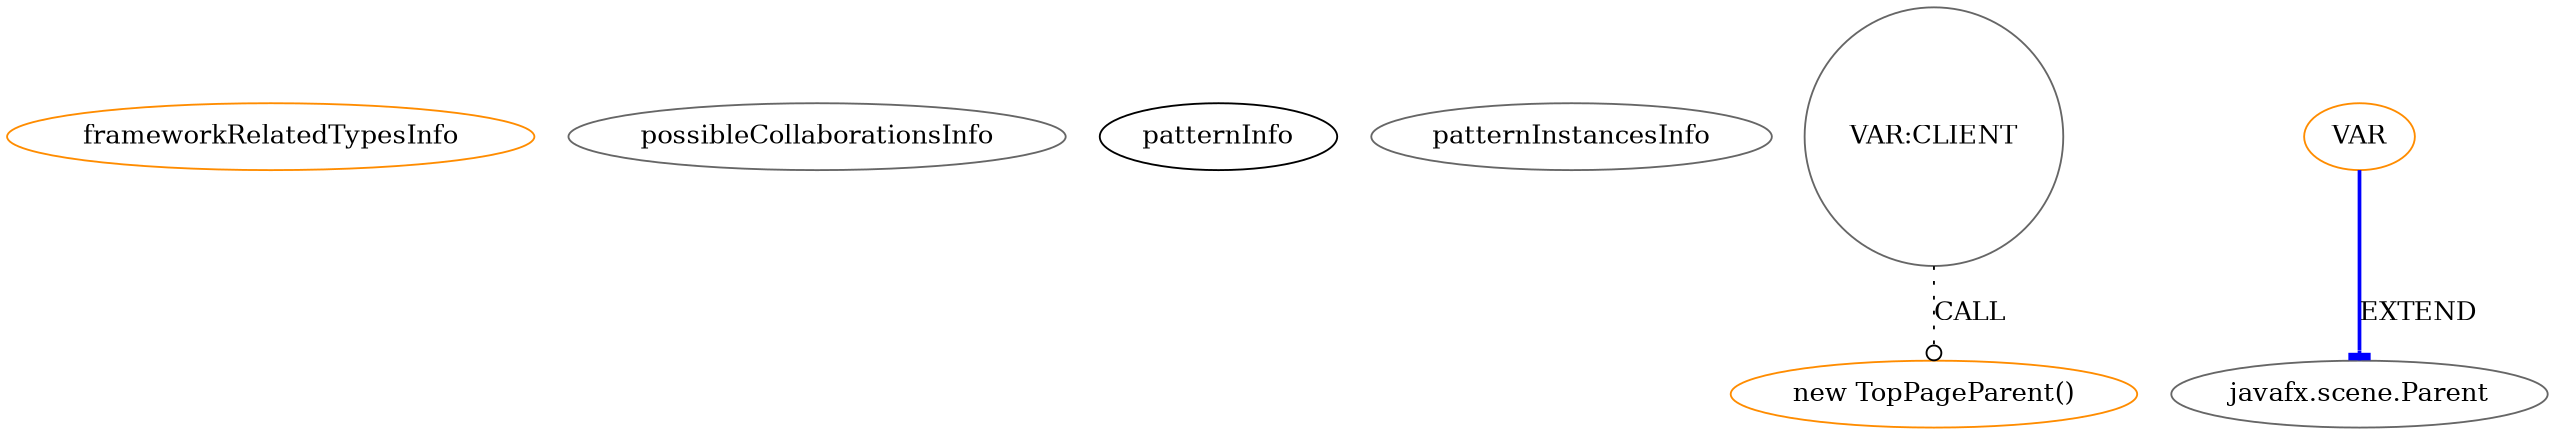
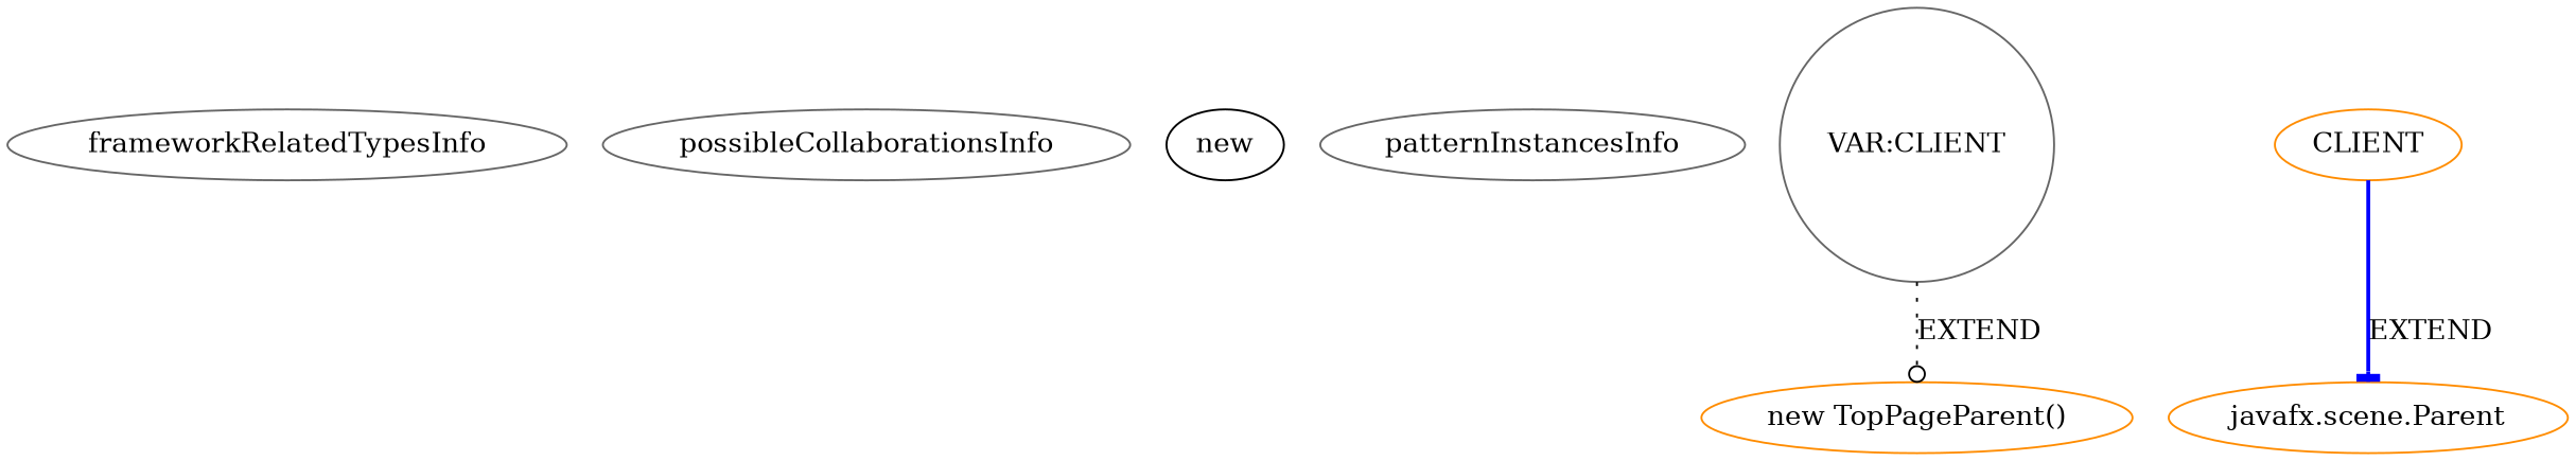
  digraph {
    node [color=gray40]
-   frameworkRelatedTypesInfo [color=darkorange]
+   frameworkRelatedTypesInfo
    possibleCollaborationsInfo
-   patternInfo [color=black frequency=2.0 patternRootClient=null]
+   patternInfo [color=black frequency=2.0 patternRootClient=null label=new]
    patternInstancesInfo [0="iloop-kiosk-KIOSK-Project~/iloop-kiosk-KIOSK-Project/KIOSK-Project-master/src/oit/iloop/kiosk/kiosk_main/KioskMain.java~KioskMain~3147" 1="iloop-kiosk-KIOSK-Project~/iloop-kiosk-KIOSK-Project/KIOSK-Project-master/src/oit/iloop/kiosk/kiosk_starter/KioskStarter.java~KioskStarter~3156"]
    n5 [color=darkorange isFrameworkType=false label="new TopPageParent()" vertexType=CONSTRUCTOR_CALL]
    n6 [isFrameworkType=false label="VAR:CLIENT" shape=circle vertexType=VARIABLE_EXPRESION]
-   n7 [color=darkorange isFrameworkType=false label=VAR vertexType=REFERENCE_CLIENT_CLASS_DECLARATION]
-   n8 [isFrameworkType=false label="javafx.scene.Parent" vertexType=FRAMEWORK_CLASS_TYPE]
-   n6 -> n5 [arrowhead=odot label=CALL style=dotted]
+   n7 [color=darkorange isFrameworkType=false label=CLIENT vertexType=REFERENCE_CLIENT_CLASS_DECLARATION]
+   n8 [color=darkorange isFrameworkType=false label="javafx.scene.Parent" vertexType=FRAMEWORK_CLASS_TYPE]
+   n6 -> n5 [arrowhead=odot label=EXTEND style=dotted]
    n7 -> n8 [arrowhead=tee color=blue label=EXTEND style=bold]
  }
